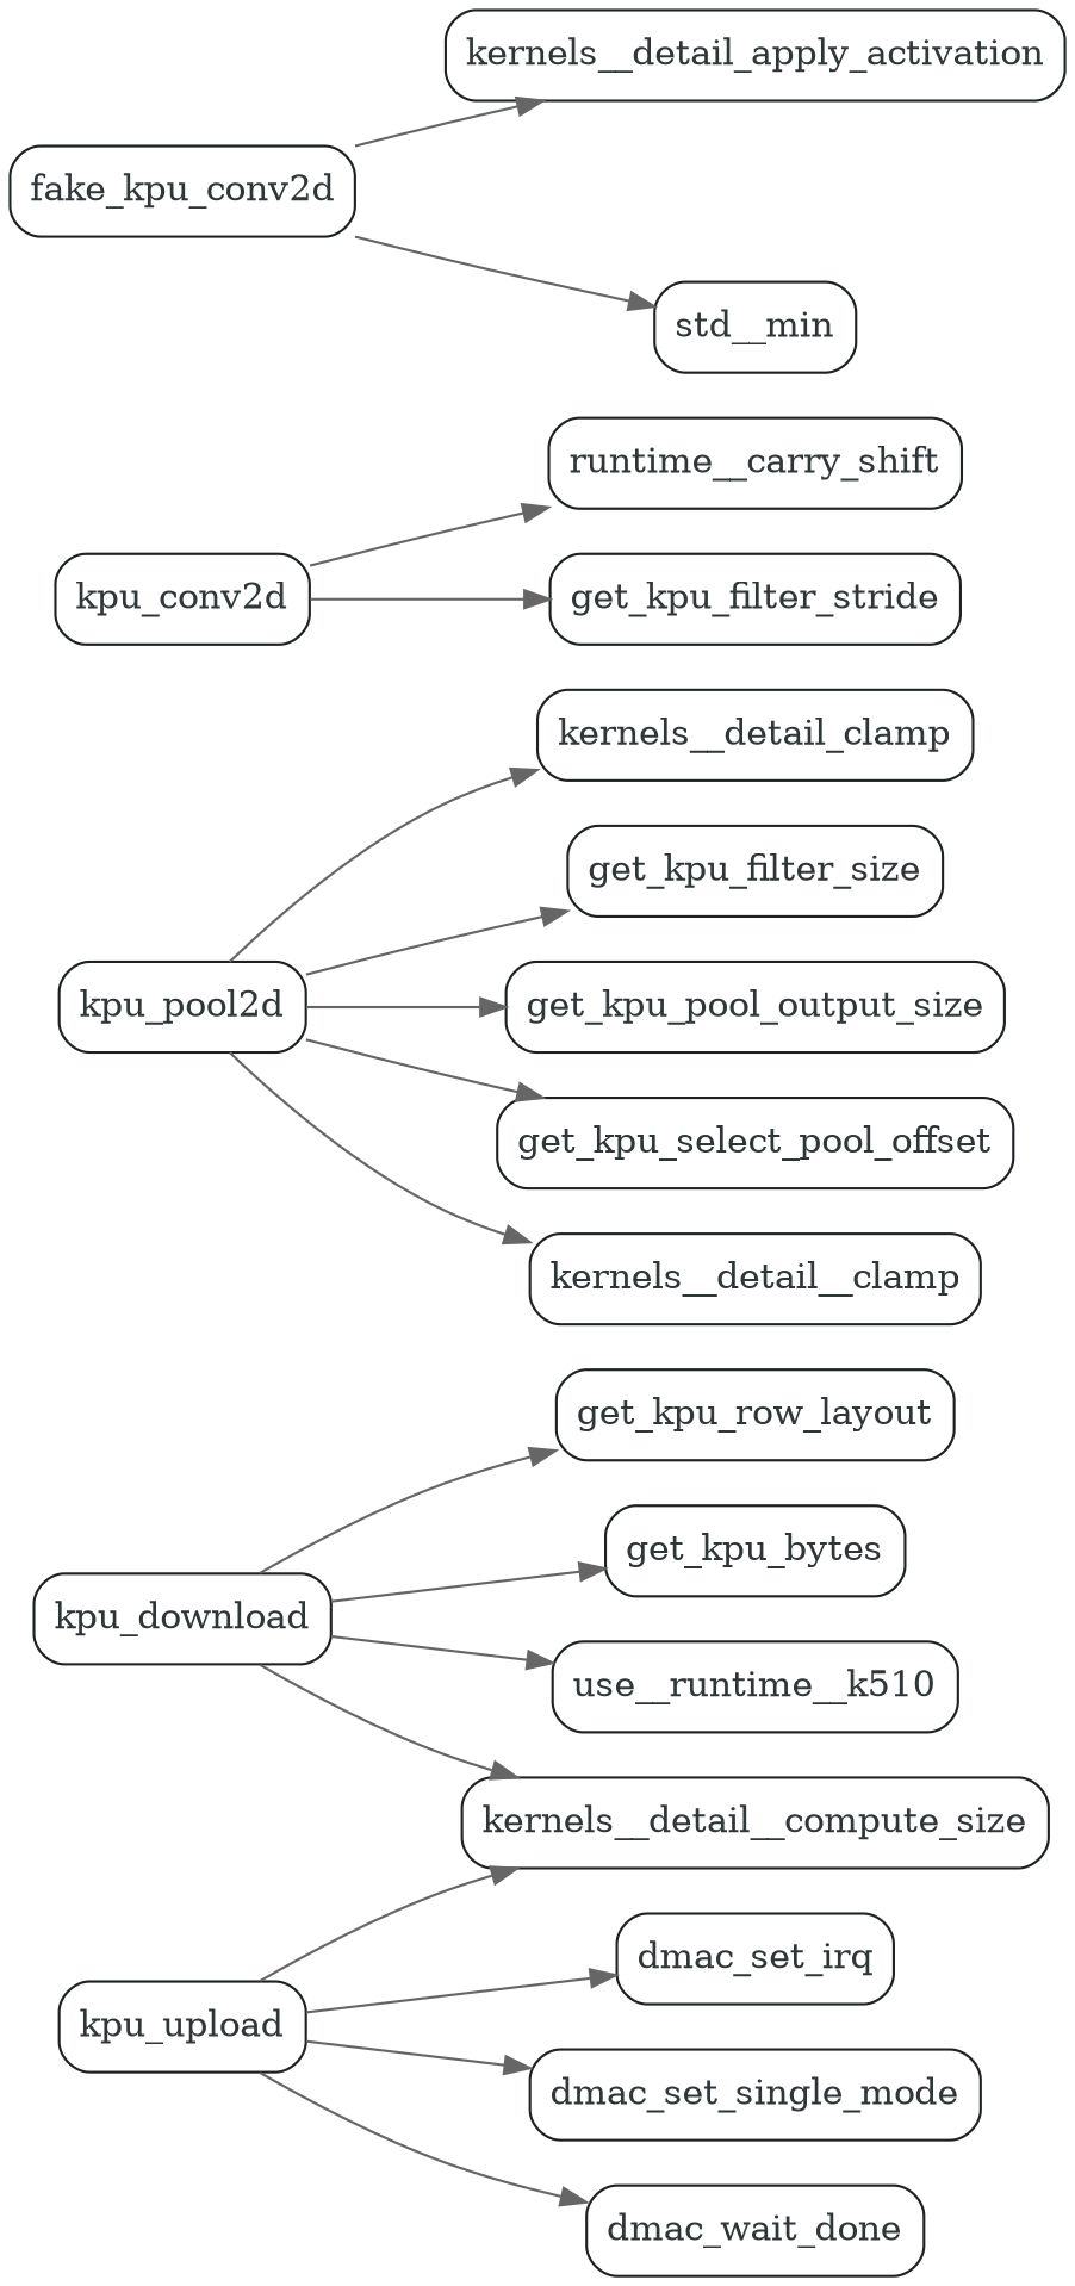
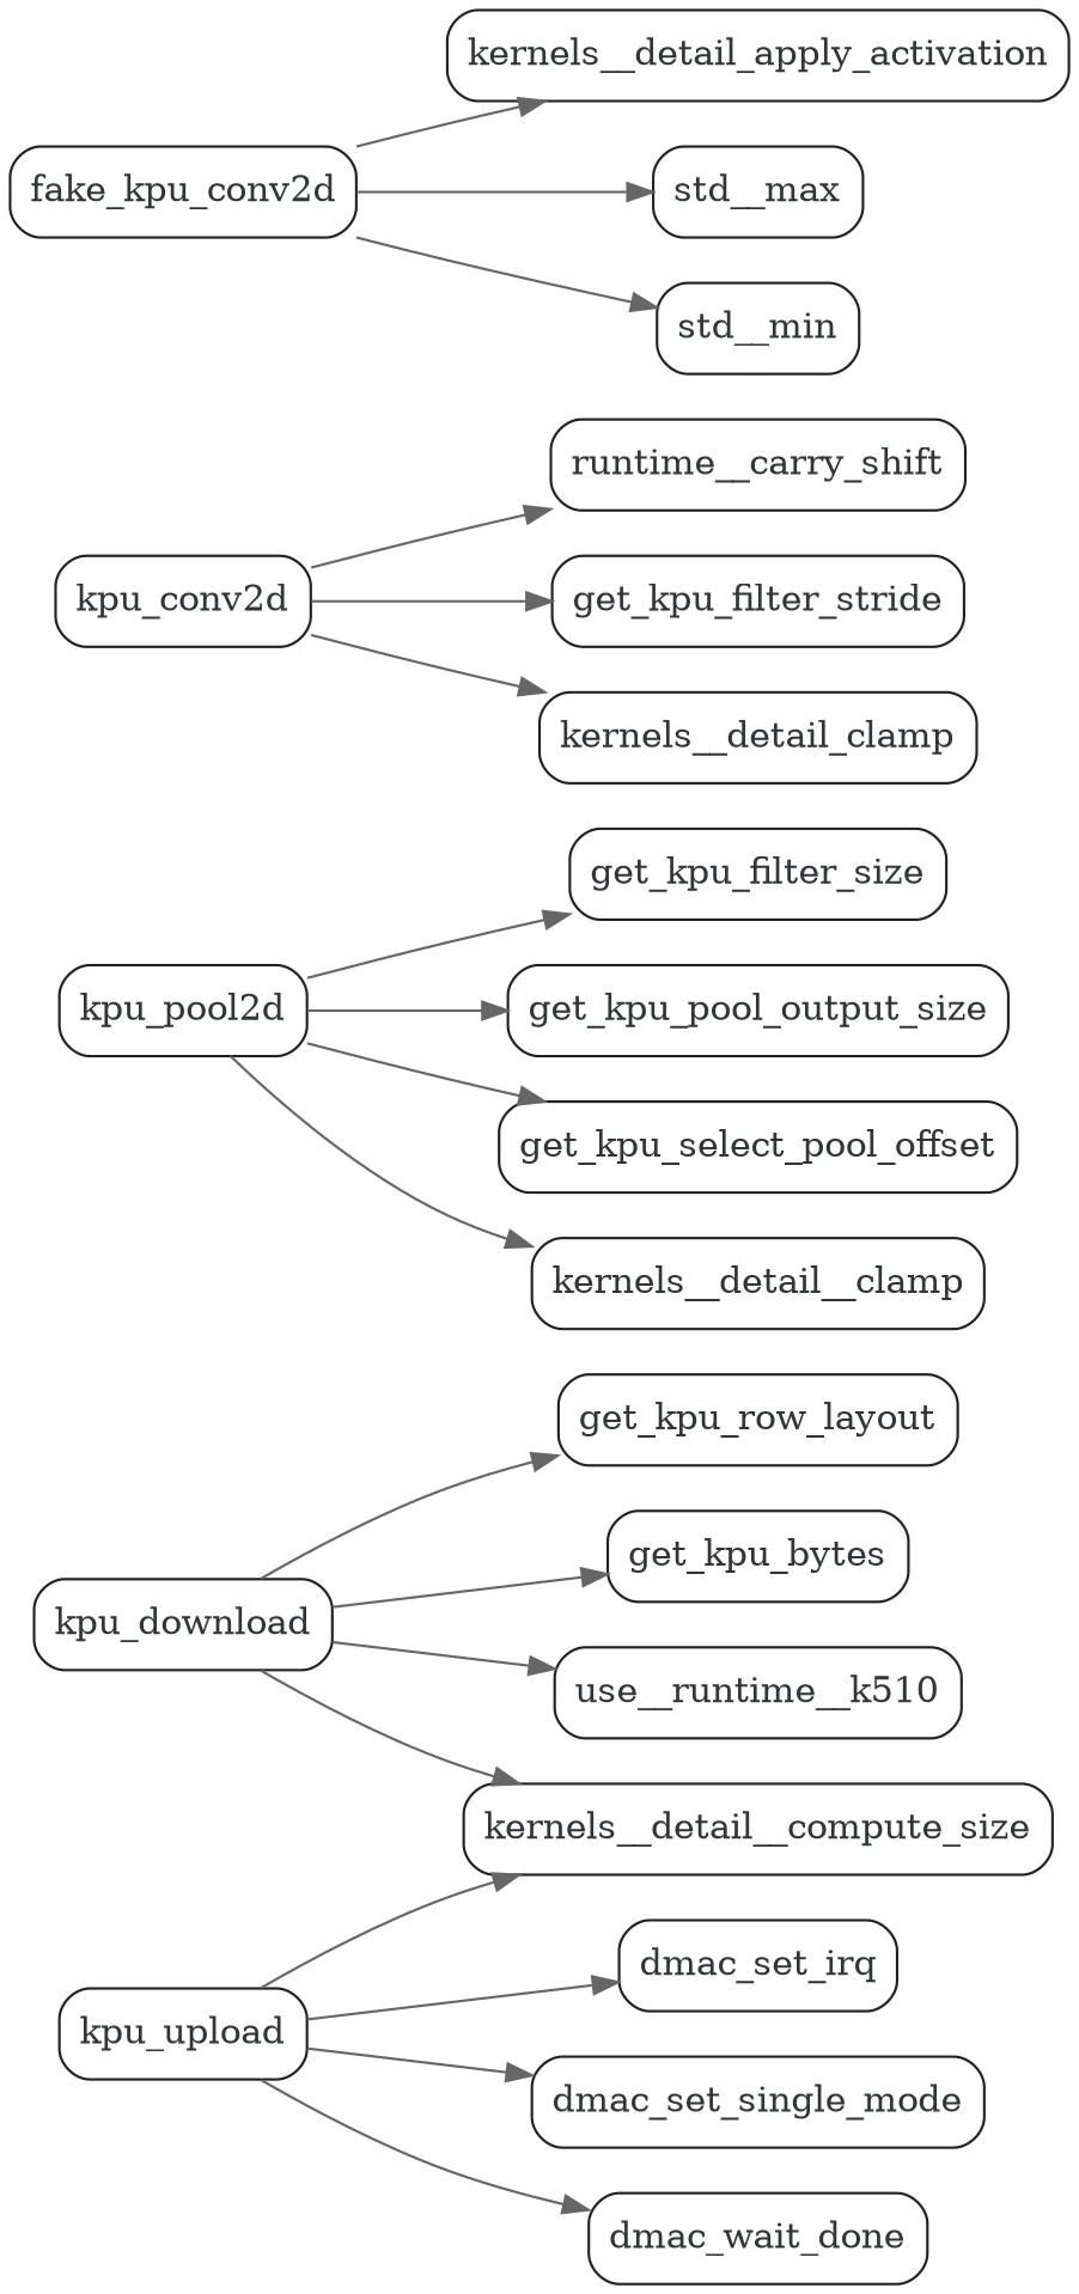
  digraph {
    newrank=true
    rankdir=LR
    node [color="#1c2123" fontcolor="#2f3638" shape=box style=rounded]
    edge [color=gray40]
    kpu_download
    get_kpu_row_layout
    get_kpu_bytes
    n4 [label=use__runtime__k510]
    kernels__detail__compute_size
    kpu_conv2d
    runtime__carry_shift
    kernels__detail_clamp
    get_kpu_filter_stride
    kpu_pool2d
    get_kpu_filter_size
    get_kpu_pool_output_size
    get_kpu_select_pool_offset
    kernels__detail__clamp
    fake_kpu_conv2d
    kernels__detail_apply_activation
+   std__max
    std__min
    kpu_upload
    dmac_set_irq
    dmac_set_single_mode
    dmac_wait_done
    kpu_download -> get_kpu_row_layout
    kpu_download -> get_kpu_bytes
    kpu_download -> n4
    kpu_download -> kernels__detail__compute_size
    kpu_conv2d -> runtime__carry_shift
-   kpu_pool2d -> kernels__detail_clamp
+   kpu_conv2d -> kernels__detail_clamp
    kpu_conv2d -> get_kpu_filter_stride
    kpu_pool2d -> get_kpu_filter_size
    kpu_pool2d -> get_kpu_pool_output_size
    kpu_pool2d -> get_kpu_select_pool_offset
    kpu_pool2d -> kernels__detail__clamp
    fake_kpu_conv2d -> kernels__detail_apply_activation
+   fake_kpu_conv2d -> std__max
    fake_kpu_conv2d -> std__min
    kpu_upload -> kernels__detail__compute_size
    kpu_upload -> dmac_set_irq
    kpu_upload -> dmac_set_single_mode
    kpu_upload -> dmac_wait_done
  }
